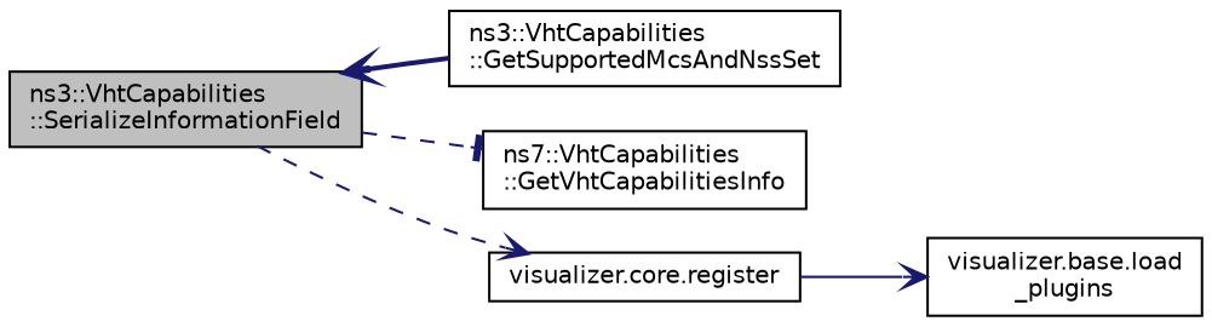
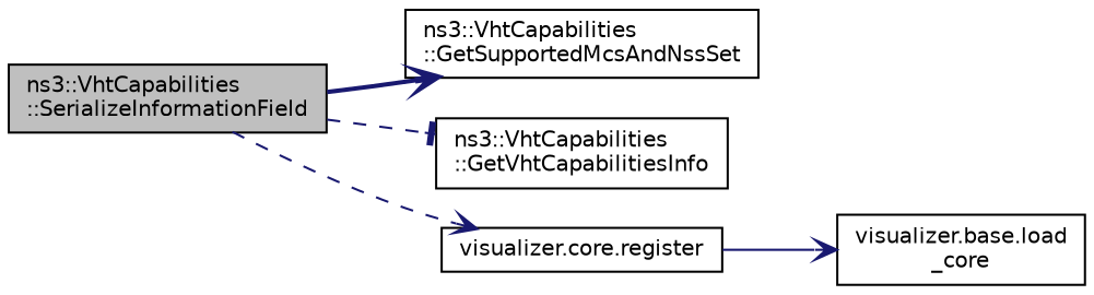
  digraph {
    rankdir=LR
    node [color=black fillcolor=white fontname=Helvetica fontsize=10 shape=record style=filled]
    edge [arrowhead=vee color=midnightblue fontname=Helvetica fontsize=10 labelfontname=Helvetica labelfontsize=10 style=dashed]
    n1 [fillcolor=grey75 fontcolor=black height=0.2 label="ns3::VhtCapabilities\l::SerializeInformationField" width=0.4]
    n2 [height=0.2 label="ns3::VhtCapabilities\l::GetSupportedMcsAndNssSet" width=0.4]
-   n3 [height=0.2 label="ns7::VhtCapabilities\l::GetVhtCapabilitiesInfo" width=0.4]
+   n3 [height=0.2 label="ns3::VhtCapabilities\l::GetVhtCapabilitiesInfo" width=0.4]
    n4 [height=0.2 label="visualizer.core.register" width=0.4]
-   n5 [height=0.2 label="visualizer.base.load\l_plugins" width=0.4]
-   n2 -> n1 [style=bold]
+   n5 [height=0.2 label="visualizer.base.load\l_core" width=0.4]
+   n1 -> n2 [style=bold]
    n1 -> n3 [arrowhead=tee]
    n1 -> n4
    n4 -> n5 [style=solid]
  }
